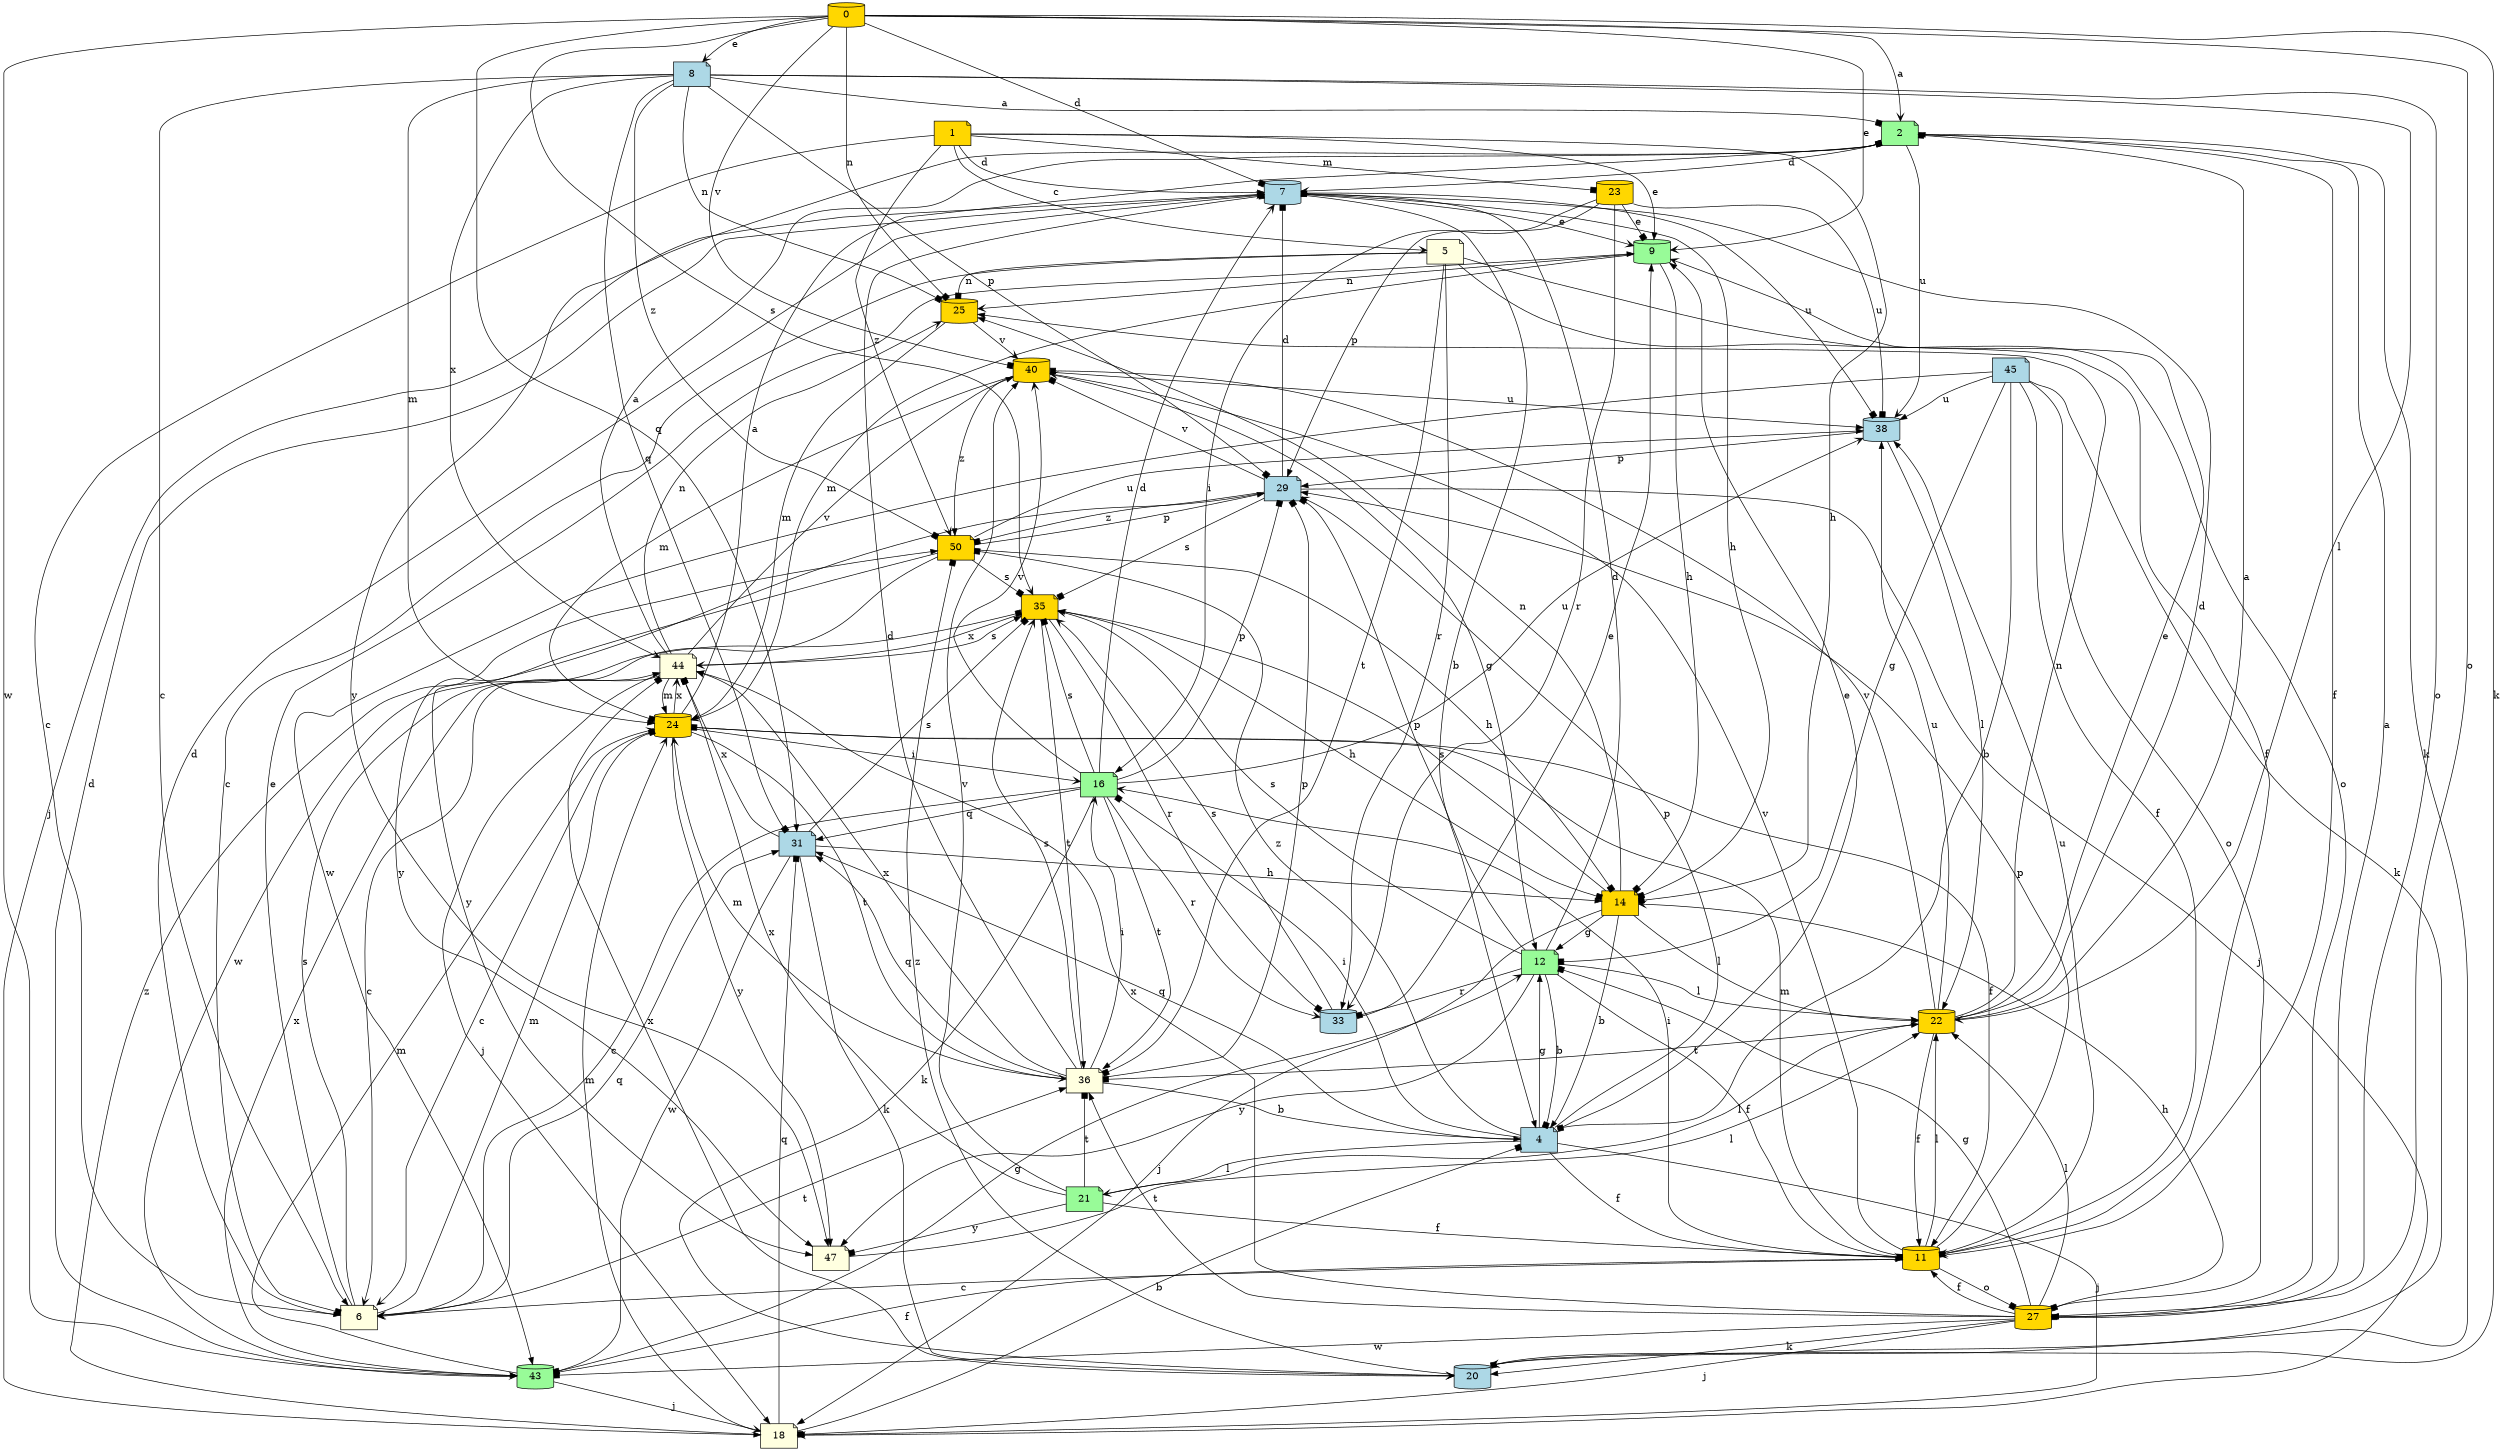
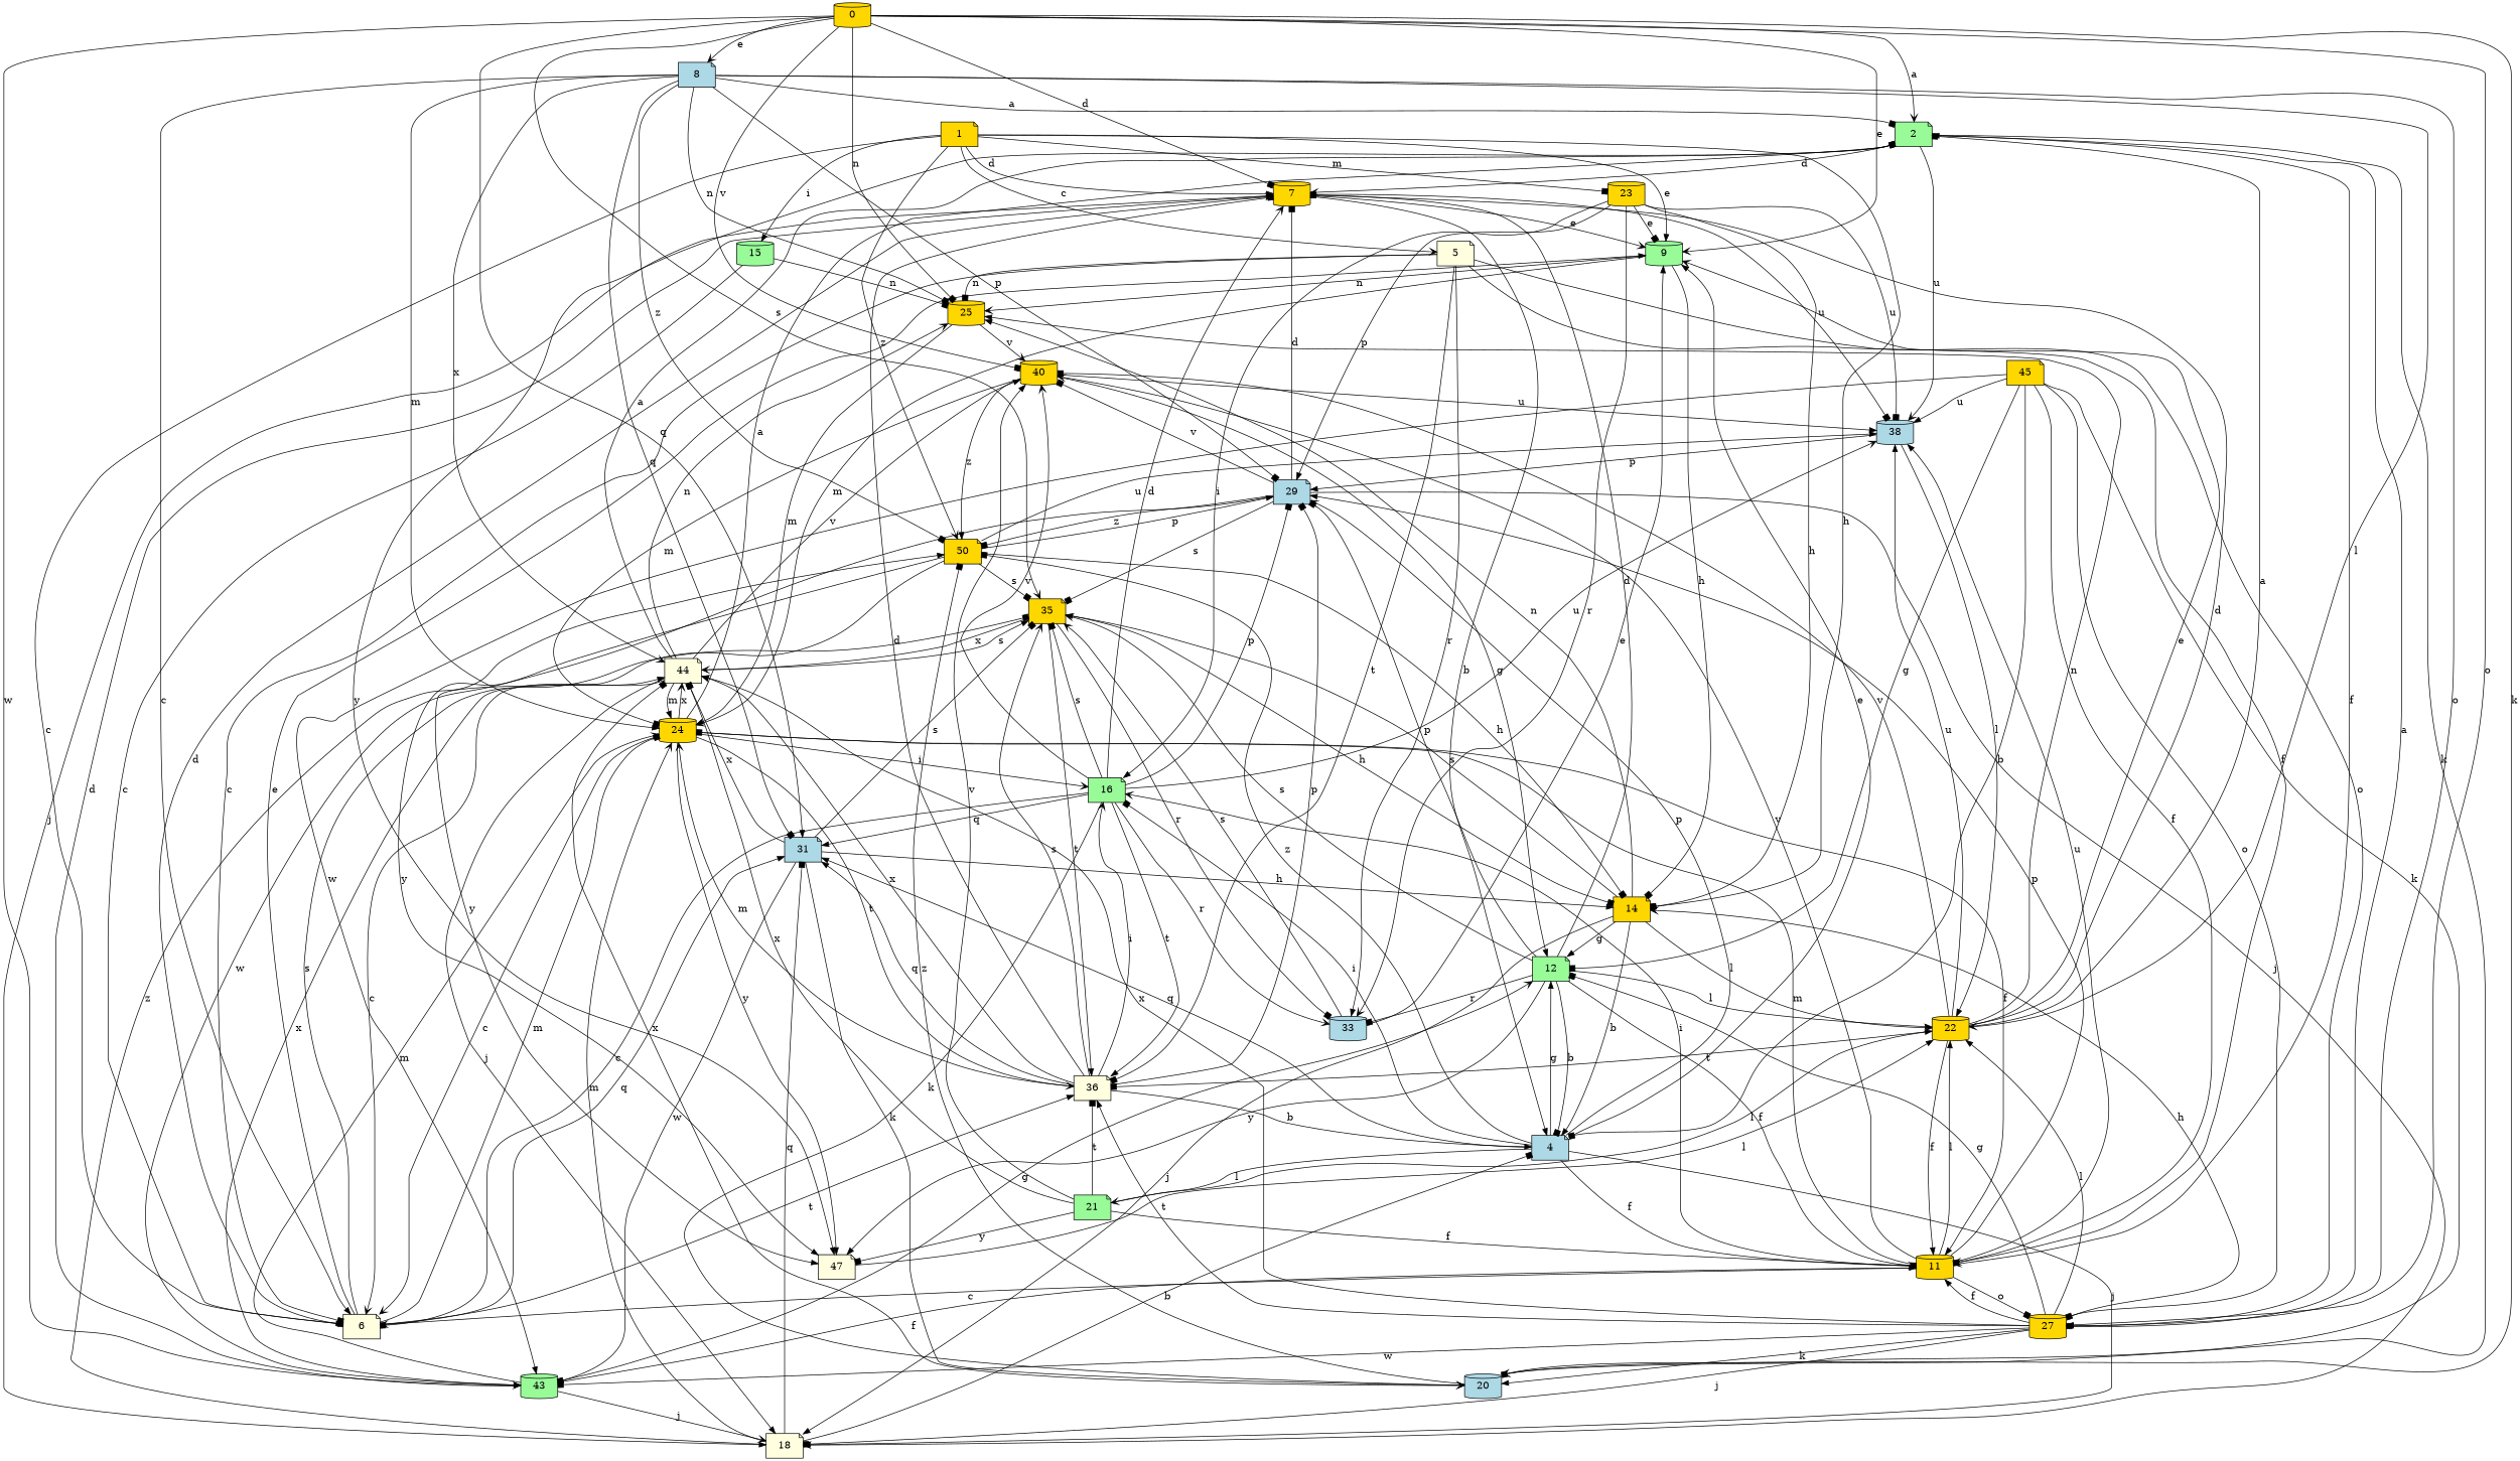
  strict digraph {
    node [fillcolor=gold shape=note style=filled]
    edge [arrowhead=normal]
    0 [shape=cylinder]
    2 [fillcolor=palegreen]
-   7 [fillcolor=lightblue shape=cylinder]
+   7 [shape=cylinder]
    8 [fillcolor=lightblue]
    9 [fillcolor=palegreen shape=cylinder]
    20 [fillcolor=lightblue shape=cylinder]
    25 [shape=cylinder]
    27 [shape=cylinder]
    31 [fillcolor=lightblue]
    35
    40 [shape=cylinder]
    43 [fillcolor=palegreen shape=cylinder]
    11 [shape=cylinder]
    38 [fillcolor=lightblue shape=cylinder]
    47 [fillcolor=lightyellow]
    4 [fillcolor=lightblue]
    18 [fillcolor=lightyellow]
    6 [fillcolor=lightyellow]
    50
    29 [fillcolor=lightblue]
    24 [shape=cylinder]
    22 [shape=cylinder]
    44 [fillcolor=lightyellow]
    14
    12 [fillcolor=palegreen]
    36 [fillcolor=lightyellow]
    33 [fillcolor=lightblue shape=cylinder]
-   45 [fillcolor=lightblue]
+   45
    1
    5 [fillcolor=lightyellow]
+   15 [fillcolor=palegreen shape=cylinder]
    23 [shape=cylinder]
    16 [fillcolor=palegreen]
    21 [fillcolor=palegreen]
    0 -> 2 [arrowhead=vee label=a]
    0 -> 7 [arrowhead=box label=d]
    0 -> 8 [arrowhead=vee label=e]
    0 -> 9 [arrowhead=vee label=e]
    0 -> 20 [arrowhead=vee label=k]
    0 -> 25 [arrowhead=box label=n]
    0 -> 27 [label=o]
    0 -> 31 [label=q]
    0 -> 35 [arrowhead=vee label=s]
    0 -> 40 [arrowhead=box label=v]
    0 -> 43 [arrowhead=vee label=w]
    2 -> 7 [arrowhead=vee label=d]
    2 -> 20 [arrowhead=box label=k]
    2 -> 11 [arrowhead=vee label=f]
    2 -> 38 [arrowhead=vee label=u]
    2 -> 47 [label=y]
    7 -> 9 [arrowhead=vee label=e]
    7 -> 38 [arrowhead=box label=u]
    7 -> 4 [label=b]
    7 -> 18 [label=j]
    8 -> 2 [arrowhead=box label=a]
    8 -> 25 [arrowhead=box label=n]
    8 -> 27 [label=o]
    8 -> 31 [arrowhead=box label=q]
    8 -> 6 [label=c]
    8 -> 50 [arrowhead=box label=z]
    8 -> 29 [arrowhead=box label=p]
    8 -> 24 [label=m]
    8 -> 22 [arrowhead=vee label=l]
    8 -> 44 [arrowhead=vee label=x]
    9 -> 25 [arrowhead=vee label=n]
    9 -> 24 [arrowhead=vee label=m]
    9 -> 14 [arrowhead=box label=h]
    20 -> 50 [arrowhead=box label=z]
    20 -> 44 [arrowhead=box label=x]
    25 -> 40 [arrowhead=vee label=v]
    25 -> 24 [label=m]
    27 -> 2 [label=a]
    27 -> 20 [label=k]
    27 -> 43 [arrowhead=box label=w]
    27 -> 11 [label=f]
    27 -> 18 [arrowhead=box label=j]
    27 -> 22 [label=l]
    27 -> 44 [label=x]
    27 -> 14 [arrowhead=vee label=h]
    27 -> 12 [arrowhead=box label=g]
    27 -> 36 [label=t]
    31 -> 20 [arrowhead=vee label=k]
    31 -> 35 [arrowhead=box label=s]
    31 -> 43 [arrowhead=box label=w]
    31 -> 44 [arrowhead=box label=x]
    31 -> 14 [label=h]
    35 -> 44 [arrowhead=vee label=x]
    35 -> 14 [arrowhead=box label=h]
    35 -> 36 [label=t]
    35 -> 33 [arrowhead=box label=r]
    40 -> 38 [label=u]
    40 -> 50 [label=z]
    40 -> 24 [arrowhead=box label=m]
    40 -> 12 [label=g]
    43 -> 7 [arrowhead=vee label=d]
    43 -> 11 [label=f]
    43 -> 18 [arrowhead=vee label=j]
    43 -> 24 [arrowhead=vee label=m]
    43 -> 44 [label=x]
    43 -> 12 [arrowhead=vee label=g]
    11 -> 27 [arrowhead=box label=o]
    11 -> 40 [arrowhead=vee label=v]
    11 -> 38 [label=u]
    11 -> 6 [arrowhead=vee label=c]
    11 -> 29 [label=p]
    11 -> 24 [arrowhead=box label=m]
    11 -> 22 [label=l]
    11 -> 16 [arrowhead=vee label=i]
    38 -> 29 [label=p]
    38 -> 22 [label=l]
    47 -> 22 [label=l]
    4 -> 9 [label=e]
    4 -> 31 [label=q]
    4 -> 11 [arrowhead=box label=f]
    4 -> 18 [label=j]
    4 -> 50 [arrowhead=box label=z]
    4 -> 29 [arrowhead=vee label=p]
    4 -> 12 [label=g]
    4 -> 16 [arrowhead=box label=i]
    4 -> 21 [arrowhead=vee label=l]
    18 -> 31 [arrowhead=box label=q]
    18 -> 4 [arrowhead=box label=b]
    18 -> 50 [label=z]
    18 -> 24 [arrowhead=vee label=m]
    6 -> 7 [label=d]
    6 -> 9 [label=e]
    6 -> 31 [label=q]
    6 -> 35 [arrowhead=box label=s]
    6 -> 24 [arrowhead=box label=m]
    6 -> 36 [label=t]
    50 -> 35 [arrowhead=box label=s]
    50 -> 43 [label=w]
    50 -> 38 [label=u]
    50 -> 47 [label=y]
    50 -> 29 [label=p]
    50 -> 14 [arrowhead=box label=h]
    29 -> 7 [arrowhead=box label=d]
    29 -> 35 [arrowhead=box label=s]
    29 -> 40 [arrowhead=box label=v]
    29 -> 47 [label=y]
    29 -> 18 [arrowhead=vee label=j]
    29 -> 50 [arrowhead=box label=z]
    24 -> 2 [arrowhead=box label=a]
    24 -> 11 [label=f]
    24 -> 47 [label=y]
    24 -> 6 [arrowhead=vee label=c]
    24 -> 44 [arrowhead=vee label=x]
    24 -> 36 [arrowhead=vee label=t]
    24 -> 16 [arrowhead=vee label=i]
    22 -> 2 [arrowhead=box label=a]
    22 -> 7 [arrowhead=box label=d]
    22 -> 9 [arrowhead=vee label=e]
    22 -> 25 [label=n]
    22 -> 40 [arrowhead=box label=v]
    22 -> 11 [label=f]
    22 -> 38 [label=u]
    22 -> 36 [arrowhead=box label=t]
    44 -> 2 [arrowhead=box label=a]
    44 -> 25 [arrowhead=vee label=n]
    44 -> 35 [label=s]
    44 -> 40 [label=v]
    44 -> 18 [label=j]
    44 -> 6 [arrowhead=vee label=c]
    44 -> 24 [label=m]
    14 -> 25 [label=n]
    14 -> 35 [label=s]
    14 -> 4 [label=b]
    14 -> 18 [label=j]
    14 -> 22 [arrowhead=vee label=l]
    14 -> 12 [label=g]
    12 -> 7 [arrowhead=box label=d]
    12 -> 35 [arrowhead=vee label=s]
    12 -> 11 [arrowhead=box label=f]
    12 -> 47 [label=y]
    12 -> 4 [arrowhead=box label=b]
    12 -> 29 [arrowhead=box label=p]
    12 -> 22 [label=l]
    12 -> 33 [arrowhead=box label=r]
    36 -> 7 [arrowhead=box label=d]
    36 -> 31 [label=q]
    36 -> 35 [arrowhead=vee label=s]
    36 -> 4 [label=b]
    36 -> 29 [arrowhead=box label=p]
    36 -> 24 [arrowhead=vee label=m]
    36 -> 44 [arrowhead=vee label=x]
    36 -> 16 [arrowhead=vee label=i]
    33 -> 9 [label=e]
    33 -> 35 [arrowhead=vee label=s]
    45 -> 20 [arrowhead=vee label=k]
    45 -> 27 [arrowhead=box label=o]
    45 -> 43 [label=w]
    45 -> 11 [arrowhead=vee label=f]
    45 -> 38 [label=u]
    45 -> 4 [arrowhead=box label=b]
    45 -> 12 [arrowhead=box label=g]
    1 -> 7 [label=d]
    1 -> 9 [label=e]
    1 -> 6 [label=c]
    1 -> 50 [arrowhead=vee label=z]
    1 -> 14 [arrowhead=box label=h]
    1 -> 5 [arrowhead=vee label=c]
+   1 -> 15 [label=i]
    1 -> 23 [arrowhead=box label=m]
    5 -> 25 [arrowhead=box label=n]
    5 -> 27 [arrowhead=box label=o]
    5 -> 11 [arrowhead=box label=f]
    5 -> 6 [arrowhead=box label=c]
    5 -> 36 [arrowhead=box label=t]
    5 -> 33 [label=r]
+   15 -> 25 [arrowhead=box label=n]
+   15 -> 6 [arrowhead=box label=c]
    23 -> 9 [arrowhead=box label=e]
    23 -> 38 [arrowhead=box label=u]
    23 -> 29 [label=p]
-   7 -> 14 [arrowhead=box label=h]
+   23 -> 14 [arrowhead=box label=h]
    23 -> 33 [arrowhead=vee label=r]
    23 -> 16 [label=i]
    16 -> 7 [arrowhead=vee label=d]
    16 -> 20 [arrowhead=vee label=k]
    16 -> 31 [label=q]
    16 -> 35 [arrowhead=box label=s]
    16 -> 40 [arrowhead=vee label=v]
    16 -> 38 [arrowhead=vee label=u]
-   16 -> 6 [arrowhead=vee label=c]
+   16 -> 6 [arrowhead=box label=c]
    16 -> 29 [arrowhead=box label=p]
    16 -> 36 [label=t]
    16 -> 33 [arrowhead=vee label=r]
    21 -> 40 [label=v]
    21 -> 11 [arrowhead=vee label=f]
    21 -> 47 [arrowhead=box label=y]
    21 -> 22 [label=l]
    21 -> 44 [arrowhead=box label=x]
    21 -> 36 [arrowhead=box label=t]
  }
